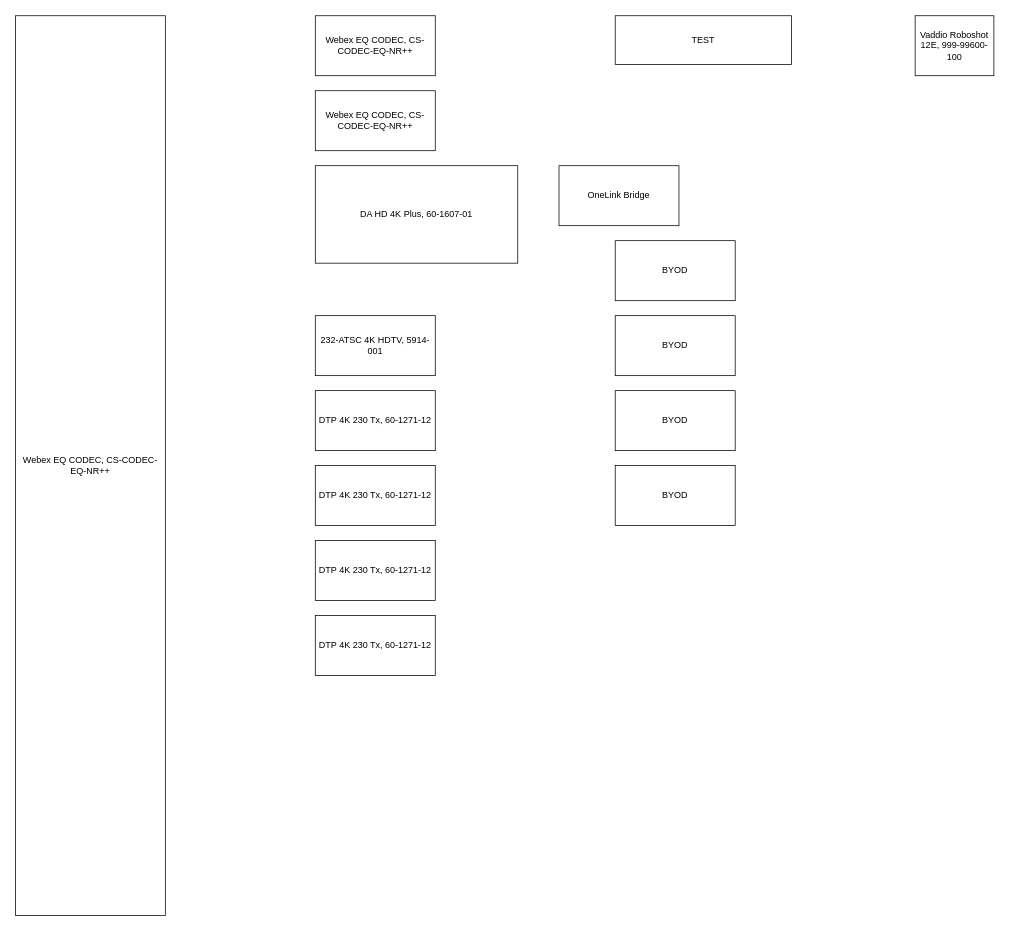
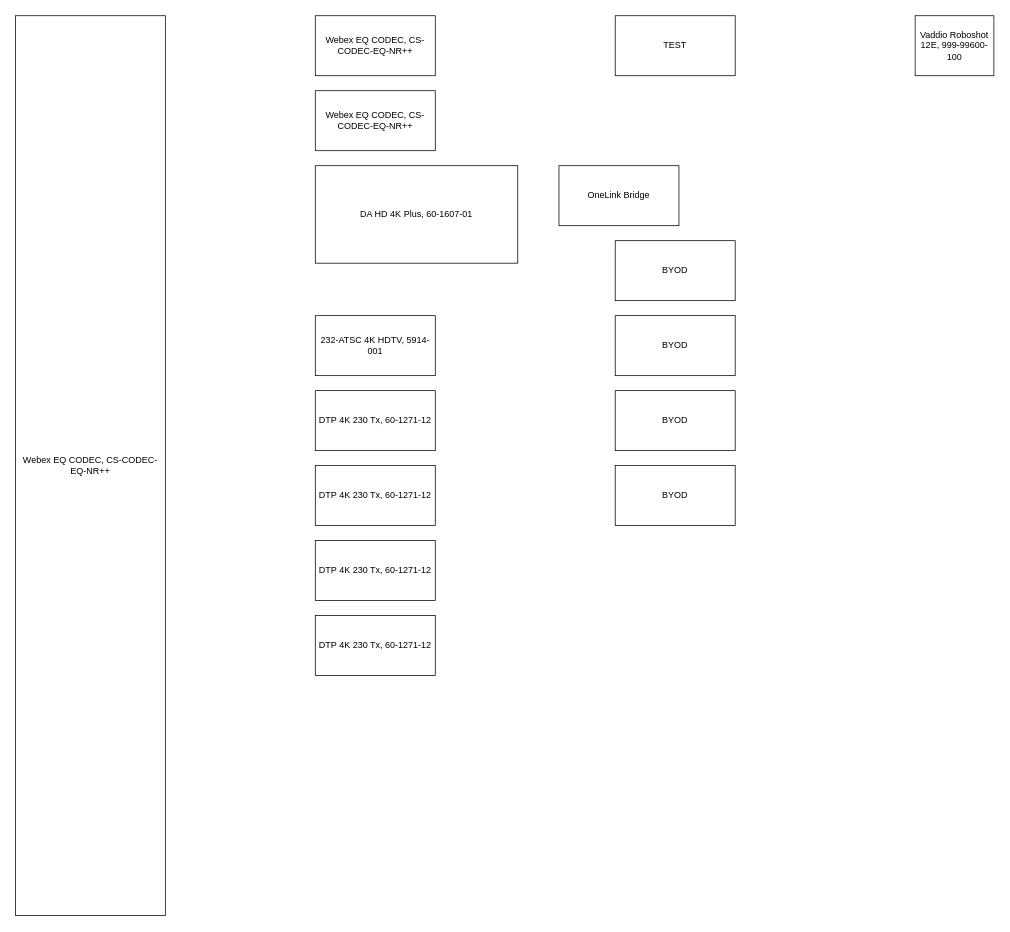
  <mxCell id="0" />
  <mxCell id="1" parent="0" />
  <mxCell id="2" value="Webex EQ CODEC, CS-CODEC-EQ-NR++" style="rounded=0;whiteSpace=wrap;html=1;" parent="1" connectable="" edge="" vertex="1"><mxGeometry x="20" y="20" width="200" height="1200" relative="" as="geometry" /></mxCell>
  <mxCell id="3" value="Webex EQ CODEC, CS-CODEC-EQ-NR++" style="rounded=0;whiteSpace=wrap;html=1;" parent="1" connectable="" edge="" vertex="1"><mxGeometry x="420" y="20" width="160" height="80" relative="" as="geometry" /></mxCell>
  <mxCell id="4" value="Webex EQ CODEC, CS-CODEC-EQ-NR++" style="rounded=0;whiteSpace=wrap;html=1;" parent="1" connectable="" edge="" vertex="1"><mxGeometry x="420" y="120" width="160" height="80" relative="" as="geometry" /></mxCell>
  <mxCell id="5" value="DA HD 4K Plus, 60-1607-01" style="rounded=0;whiteSpace=wrap;html=1;" parent="1" connectable="" edge="" vertex="1"><mxGeometry x="420" y="220" width="270" height="130" relative="" as="geometry" /></mxCell>
  <mxCell id="6" value="232-ATSC 4K HDTV, 5914-001" style="rounded=0;whiteSpace=wrap;html=1;" parent="1" connectable="" edge="" vertex="1"><mxGeometry x="420" y="420" width="160" height="80" relative="" as="geometry" /></mxCell>
  <mxCell id="7" value="DTP 4K 230 Tx, 60-1271-12" style="rounded=0;whiteSpace=wrap;html=1;" parent="1" connectable="" edge="" vertex="1"><mxGeometry x="420" y="520" width="160" height="80" relative="" as="geometry" /></mxCell>
  <mxCell id="8" value="DTP 4K 230 Tx, 60-1271-12" style="rounded=0;whiteSpace=wrap;html=1;" parent="1" connectable="" edge="" vertex="1"><mxGeometry x="420" y="620" width="160" height="80" relative="" as="geometry" /></mxCell>
  <mxCell id="9" value="DTP 4K 230 Tx, 60-1271-12" style="rounded=0;whiteSpace=wrap;html=1;" parent="1" connectable="" edge="" vertex="1"><mxGeometry x="420" y="720" width="160" height="80" relative="" as="geometry" /></mxCell>
  <mxCell id="10" value="DTP 4K 230 Tx, 60-1271-12" style="rounded=0;whiteSpace=wrap;html=1;" parent="1" connectable="" edge="" vertex="1"><mxGeometry x="420" y="820" width="160" height="80" relative="" as="geometry" /></mxCell>
- <mxCell id="11" value="TEST" style="rounded=0;whiteSpace=wrap;html=1;" parent="1" connectable="" edge="" vertex="1"><mxGeometry x="820" y="20" width="235" height="65" relative="" as="geometry" /></mxCell>
+ <mxCell id="11" value="TEST" style="rounded=0;whiteSpace=wrap;html=1;" parent="1" connectable="" edge="" vertex="1"><mxGeometry x="820" y="20" width="160" height="80" relative="" as="geometry" /></mxCell>
  <mxCell id="12" value="OneLink Bridge" style="rounded=0;whiteSpace=wrap;html=1;" parent="1" connectable="" edge="" vertex="1"><mxGeometry x="745" y="220" width="160" height="80" relative="" as="geometry" /></mxCell>
  <mxCell id="13" value="BYOD" style="rounded=0;whiteSpace=wrap;html=1;" parent="1" connectable="" edge="" vertex="1"><mxGeometry x="820" y="320" width="160" height="80" relative="" as="geometry" /></mxCell>
  <mxCell id="14" value="BYOD" style="rounded=0;whiteSpace=wrap;html=1;" parent="1" connectable="" edge="" vertex="1"><mxGeometry x="820" y="420" width="160" height="80" relative="" as="geometry" /></mxCell>
  <mxCell id="15" value="BYOD" style="rounded=0;whiteSpace=wrap;html=1;" parent="1" connectable="" edge="" vertex="1"><mxGeometry x="820" y="520" width="160" height="80" relative="" as="geometry" /></mxCell>
  <mxCell id="16" value="BYOD" style="rounded=0;whiteSpace=wrap;html=1;" parent="1" connectable="" edge="" vertex="1"><mxGeometry x="820" y="620" width="160" height="80" relative="" as="geometry" /></mxCell>
  <mxCell id="17" value="Vaddio Roboshot 12E, 999-99600-100" style="rounded=0;whiteSpace=wrap;html=1;" parent="1" connectable="" edge="" vertex="1"><mxGeometry x="1220" y="20" width="105" height="80" relative="" as="geometry" /></mxCell>
